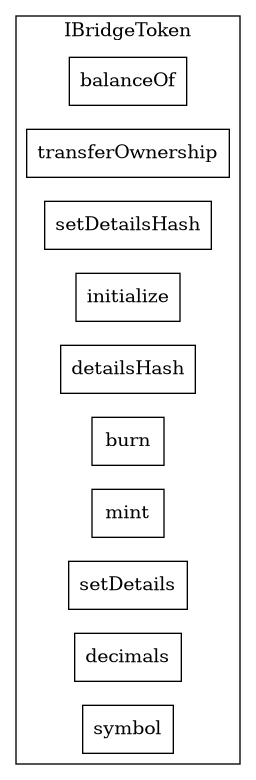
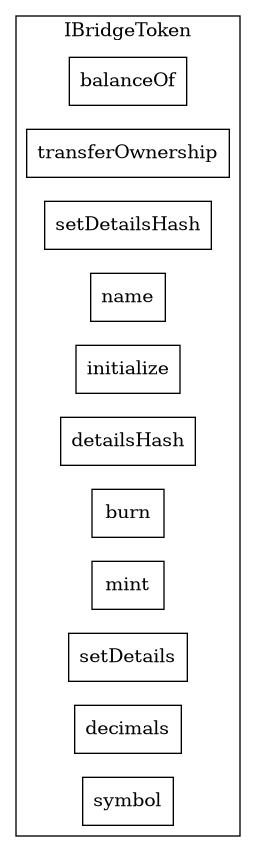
  strict digraph {
    rankdir=LR
    node [shape=box]
    n1 [label=balanceOf]
    n2 [label=transferOwnership]
    n3 [label=setDetailsHash]
+   n4 [label=name]
    n5 [label=initialize]
    n6 [label=detailsHash]
    n7 [label=burn]
    n8 [label=mint]
    n9 [label=setDetails]
    n10 [label=decimals]
    n11 [label=symbol]
    subgraph cluster_1 {
      label=IBridgeToken
      n1
      n2
      n3
+     n4
      n5
      n6
      n7
      n8
      n9
      n10
      n11
    }
    subgraph cluster_2 {
      label="[Solidity]"
    }
  }
